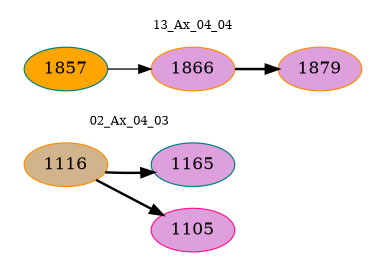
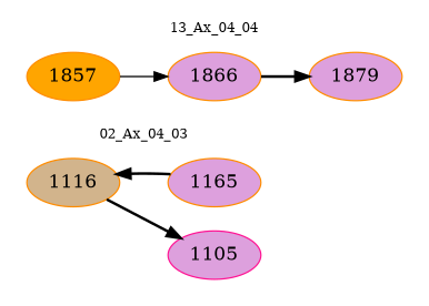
  digraph {
    rankdir=LR
    node [color=darkorange fillcolor=plum style=filled]
    edge [color=black style=bold]
    n1 [fillcolor=tan label=1116]
    n2 [color=deeppink label=1105]
-   n3 [color=teal label=1165]
-   n4 [color=teal fillcolor=orange label=1857]
+   n3 [label=1165]
+   n4 [fillcolor=orange label=1857]
    n5 [label=1866]
    n6 [label=1879]
    subgraph cluster_1 {
      color=white
      fontsize=10
      label="02_Ax_04_03"
      n1
      n2
      n3
    }
    subgraph cluster_2 {
      color=white
      fontsize=10
      label="13_Ax_04_04"
      n4
      n5
      n6
    }
    n1 -> n2
-   n1 -> n3
+   n3 -> n1
    n4 -> n5 [style=solid]
    n5 -> n6
  }
